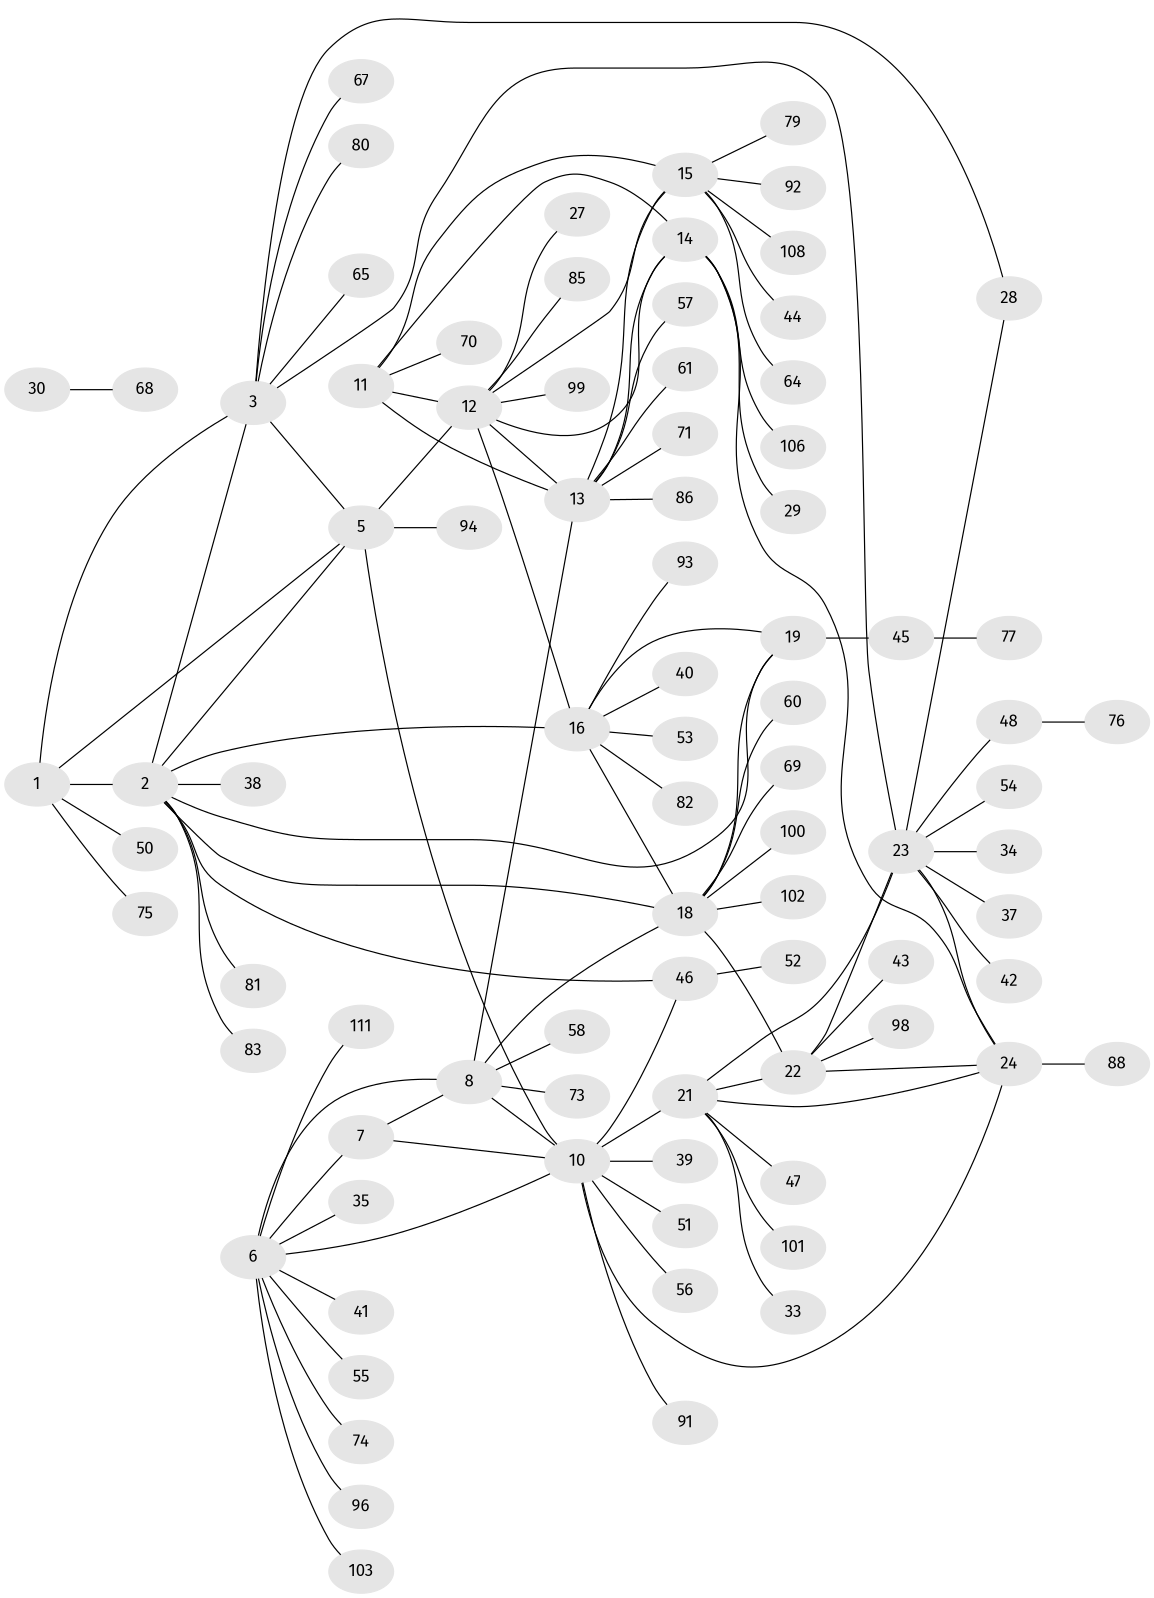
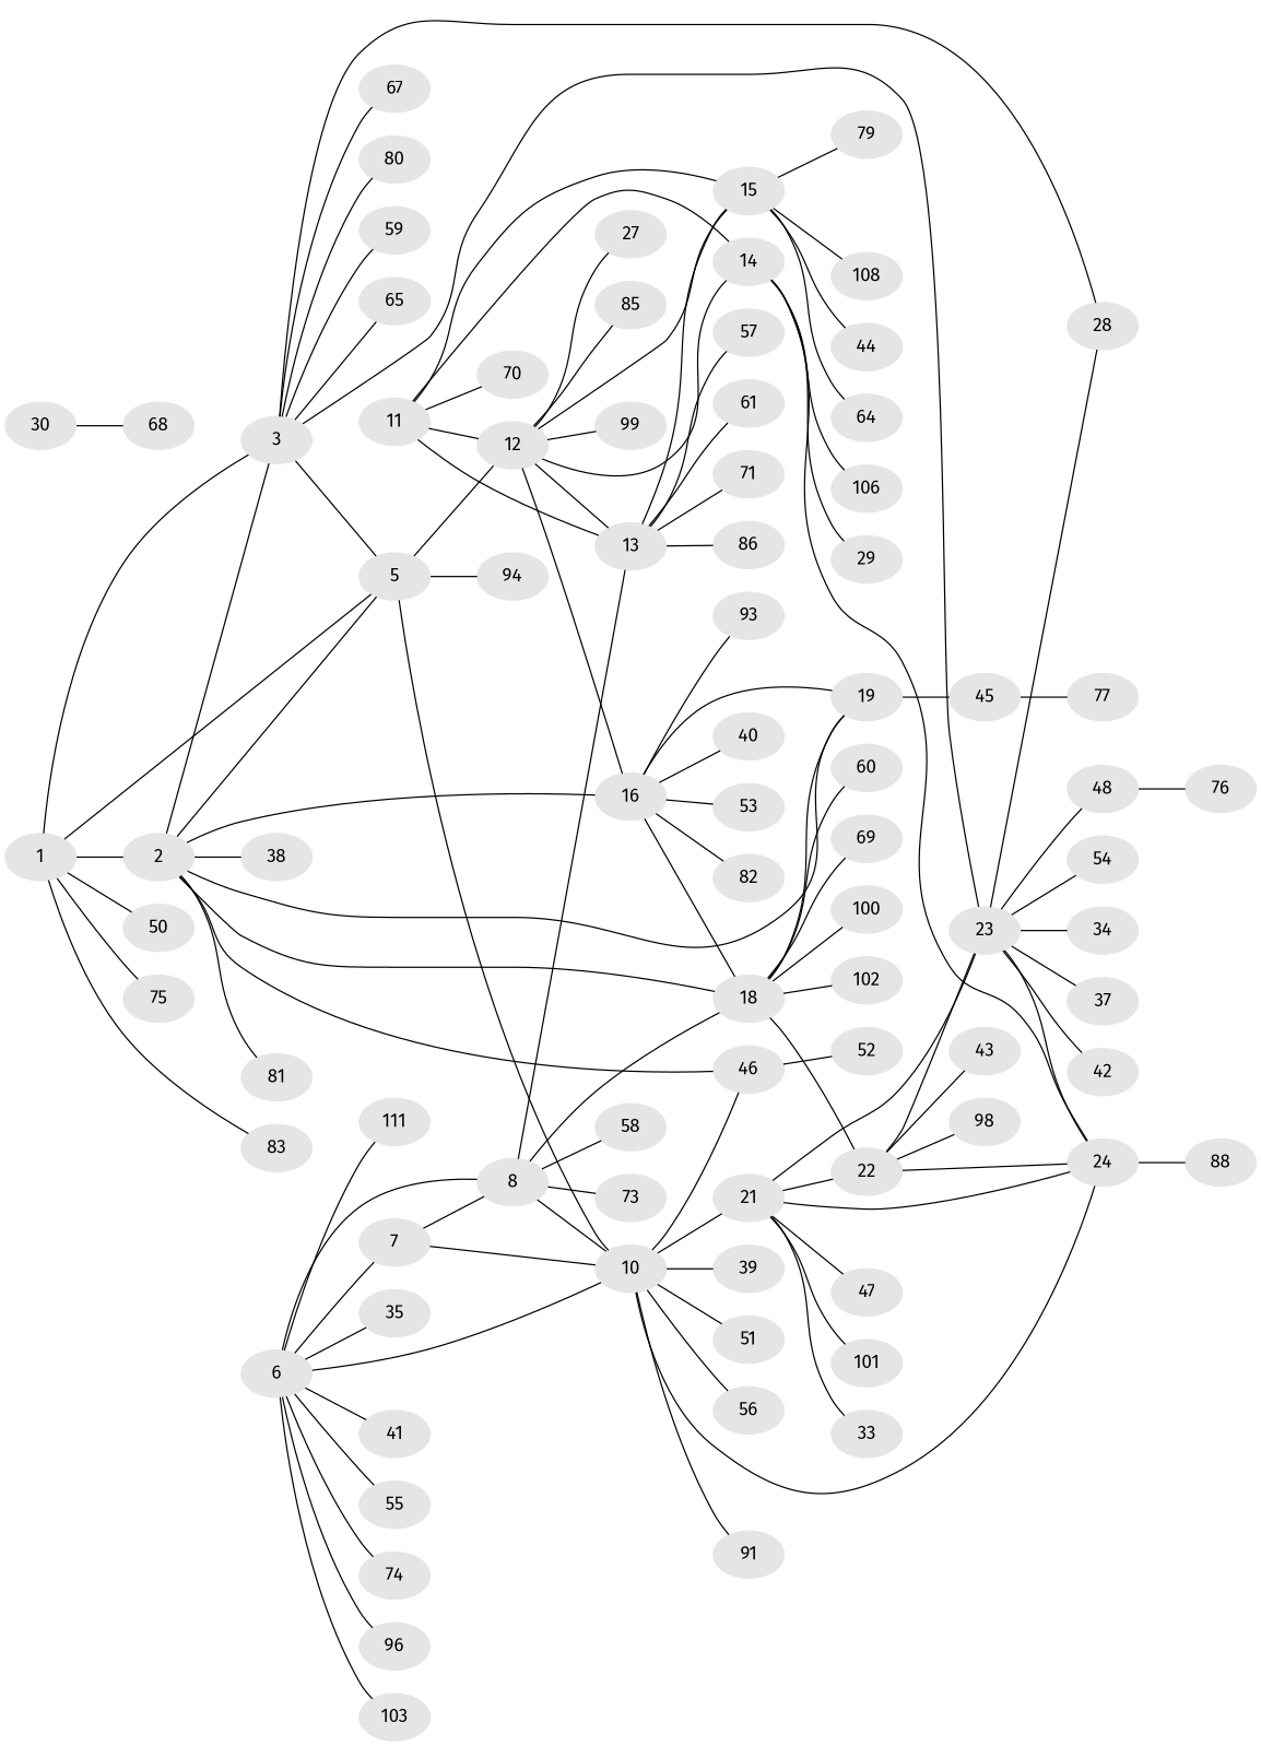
  graph {
    fontname="Fira Sans"
    rankdir=LR
    node [color=gray90 fontname="Fira Sans" style=filled]
    edge [fontname="Fira Sans"]
    1 [super="+109"]
    2 [super="+17"]
    3 [super="+4"]
    5 [super="+63"]
    50
    75
    16 [super="+32"]
    18 [super="+20"]
    19 [super="+107"]
    38
    46 [super="+72"]
    81
    83
    23 [super="+25"]
    28
+   59 [super="+105"]
    65
    67
    80
    10 [super="+26"]
    12 [super="+84"]
    94
    40
    53
    82 [super="+87"]
    93
    22 [super="+62"]
    60
    69
    100
    102
    45 [super="+78"]
    52
    24 [super="+49"]
    34
    37
    42 [super="+89"]
    48
    54
    21 [super="+66"]
    39 [super="+90"]
    51
    56
    91
    13 [super="+36"]
    14 [super="+31"]
    15 [super="+104"]
    27
    85
    99
    6 [super="+95"]
    7
    8 [super="+9"]
    35 [super="+110"]
    41
    55
    74
    96
    103
    111
    58
    73
    57
    61
    71
    86
    33
    47
    101
    88
    11
    70
    29
    106
    44
    64
    79
-   92
    108
    43
    98
    30
    68
    77 [super="+97"]
    76
    1 -- 2
    1 -- 3 [weight=2]
    1 -- 5
    1 -- 50
    1 -- 75
    2 -- 3 [weight=2]
    2 -- 5
    2 -- 16
    2 -- 18 [weight=2]
    2 -- 19
    2 -- 38
    2 -- 46
    2 -- 81
-   2 -- 83
+   1 -- 83
    3 -- 5 [weight=2]
    3 -- 23
    3 -- 28
+   3 -- 59
    3 -- 65
    3 -- 67
    3 -- 80
    5 -- 10
    5 -- 12
    5 -- 94
    16 -- 18 [weight=2]
    16 -- 19
    16 -- 40
    16 -- 53
    16 -- 82
    16 -- 93
    18 -- 19 [weight=2]
    18 -- 22
    18 -- 60
    18 -- 69
    18 -- 100
    18 -- 102
    19 -- 45
    46 -- 52
    23 -- 28
    23 -- 24 [weight=2]
    23 -- 34
    23 -- 37
    23 -- 42
    23 -- 48
    23 -- 54
    10 -- 46
    10 -- 24
    10 -- 21
    10 -- 39
    10 -- 51
    10 -- 56
    10 -- 91
    12 -- 16
    12 -- 13
    12 -- 14
    12 -- 15
    12 -- 27
    12 -- 85
    12 -- 99
    22 -- 23 [weight=2]
    22 -- 24
    22 -- 43
    22 -- 98
    45 -- 77
    24 -- 88
    48 -- 76
    21 -- 23 [weight=2]
    21 -- 22
    21 -- 24
    21 -- 33
    21 -- 47
    21 -- 101
-   13 -- 14
    13 -- 15
    13 -- 57
    13 -- 61
    13 -- 71
    13 -- 86
    14 -- 24
    14 -- 29
    14 -- 106
    15 -- 44
    15 -- 64
    15 -- 79
-   15 -- 92
    15 -- 108
    6 -- 10
    6 -- 7
    6 -- 8 [weight=2]
    6 -- 35
    6 -- 41
    6 -- 55
    6 -- 74
    6 -- 96
    6 -- 103
    6 -- 111
    7 -- 10
    7 -- 8 [weight=2]
    8 -- 18
    8 -- 10 [weight=2]
    8 -- 13
    8 -- 58
    8 -- 73
    11 -- 12
    11 -- 13
    11 -- 14
    11 -- 15
    11 -- 70
    30 -- 68
  }
